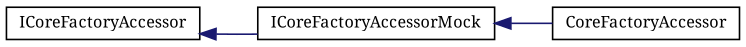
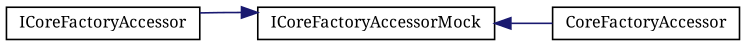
  digraph {
    fontname="Noto Serif"
    rankdir=LR
    node [color=black fillcolor=white fontname="Noto Serif" fontsize=10 shape=record style=filled]
    edge [color=midnightblue dir=back fontname="Noto Serif" fontsize=10 labelfontname=Helvetica labelfontsize=10 style=solid]
    n1 [height=0.2 label=ICoreFactoryAccessor width=0.4]
    n2 [height=0.2 label=ICoreFactoryAccessorMock width=0.4]
    n3 [height=0.2 label=CoreFactoryAccessor width=0.4]
-   n1 -> n2
+   n2 -> n1
    n2 -> n3
  }
